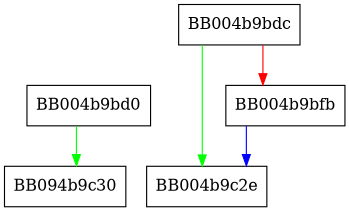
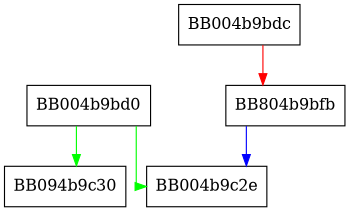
  digraph {
    fontname="DejaVu Serif"
    splines=ortho
    node [fontname="DejaVu Serif" shape=box]
    edge [color=green fontname="DejaVu Serif"]
    n1 [label=BB094b9c30]
    BB004b9bd0
    BB004b9bdc
    BB004b9c2e
-   BB004b9bfb
+   BB004b9bfb [label=BB804b9bfb]
    BB004b9bd0 -> n1
-   BB004b9bdc -> BB004b9c2e
+   BB004b9bd0 -> BB004b9c2e
    BB004b9bdc -> BB004b9bfb [color=red]
    BB004b9bfb -> BB004b9c2e [color=blue]
  }
